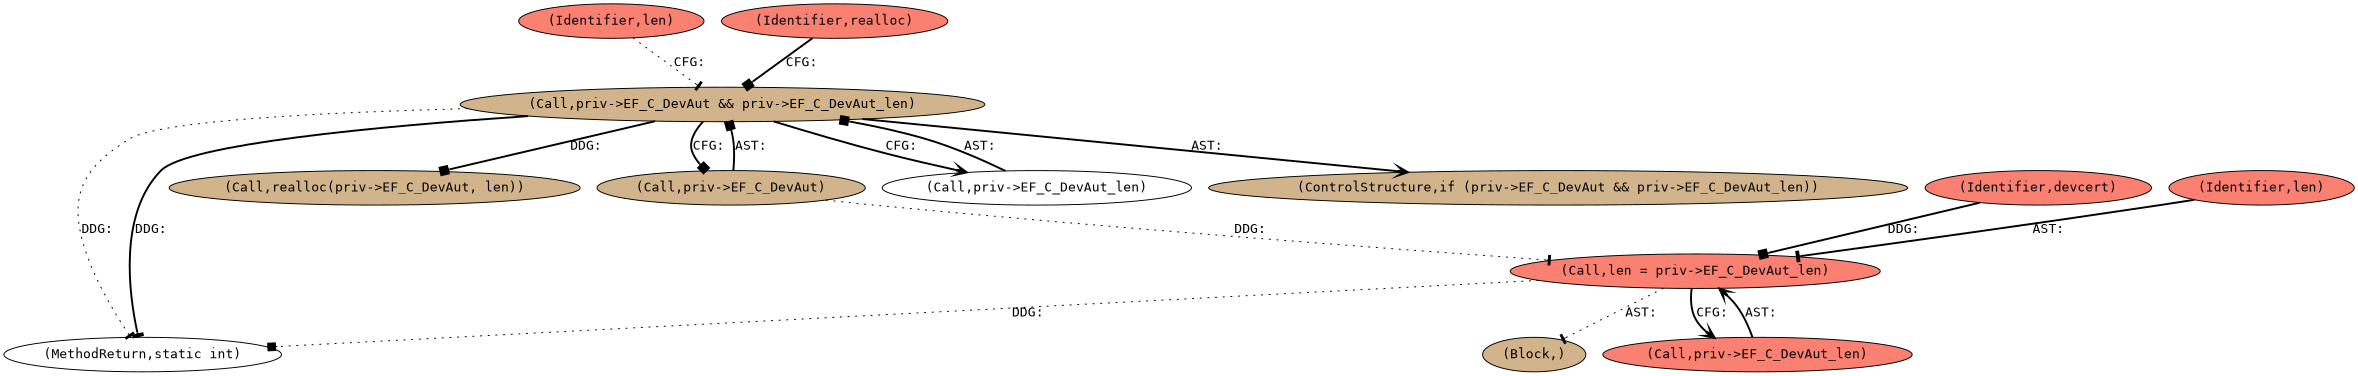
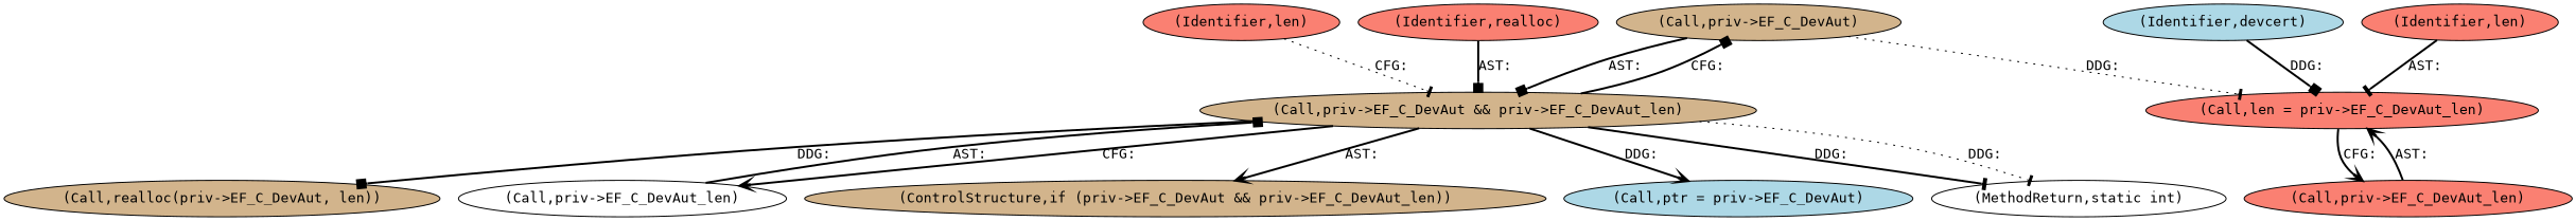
  digraph {
    fontname="DejaVu Sans Mono"
    node [fillcolor=salmon fontname="DejaVu Sans Mono" style=filled]
    edge [arrowhead=box fontname="DejaVu Sans Mono" style=bold]
    n1 [label="(Call,len = priv->EF_C_DevAut_len)"]
-   n2 [fillcolor=tan label="(Block,)"]
    n3 [label="(Call,priv->EF_C_DevAut_len)"]
    n4 [fillcolor=white label="(MethodReturn,static int)"]
    n5 [fillcolor=tan label="(Call,priv->EF_C_DevAut && priv->EF_C_DevAut_len)"]
    n6 [fillcolor=tan label="(Call,realloc(priv->EF_C_DevAut, len))"]
    n7 [fillcolor=tan label="(Call,priv->EF_C_DevAut)"]
    n8 [fillcolor=white label="(Call,priv->EF_C_DevAut_len)"]
    n9 [fillcolor=tan label="(ControlStructure,if (priv->EF_C_DevAut && priv->EF_C_DevAut_len))"]
-   n11 [label="(Identifier,devcert)"]
+   n10 [fillcolor=lightblue label="(Call,ptr = priv->EF_C_DevAut)"]
+   n11 [fillcolor=lightblue label="(Identifier,devcert)"]
    n12 [label="(Identifier,len)"]
    n13 [label="(Identifier,len)"]
    n14 [label="(Identifier,realloc)"]
-   n1 -> n2 [arrowhead=tee label="AST: " style=dotted]
    n1 -> n3 [arrowhead=vee label="CFG: "]
-   n1 -> n4 [label="DDG: " style=dotted]
    n3 -> n1 [arrowhead=vee label="AST: "]
    n5 -> n4 [arrowhead=tee label="DDG: " style=dotted]
    n5 -> n4 [arrowhead=tee label="DDG: "]
    n5 -> n6 [label="DDG: "]
    n5 -> n7 [label="CFG: "]
    n5 -> n8 [arrowhead=vee label="CFG: "]
    n5 -> n9 [arrowhead=vee label="AST: "]
+   n5 -> n10 [arrowhead=vee label="DDG: "]
    n7 -> n1 [arrowhead=tee label="DDG: " style=dotted]
    n7 -> n5 [label="AST: "]
    n8 -> n5 [label="AST: "]
    n11 -> n1 [label="DDG: "]
    n12 -> n5 [arrowhead=tee label="CFG: " style=dotted]
    n13 -> n1 [arrowhead=tee label="AST: "]
-   n14 -> n5 [label="CFG: "]
+   n14 -> n5 [label="AST: "]
  }
